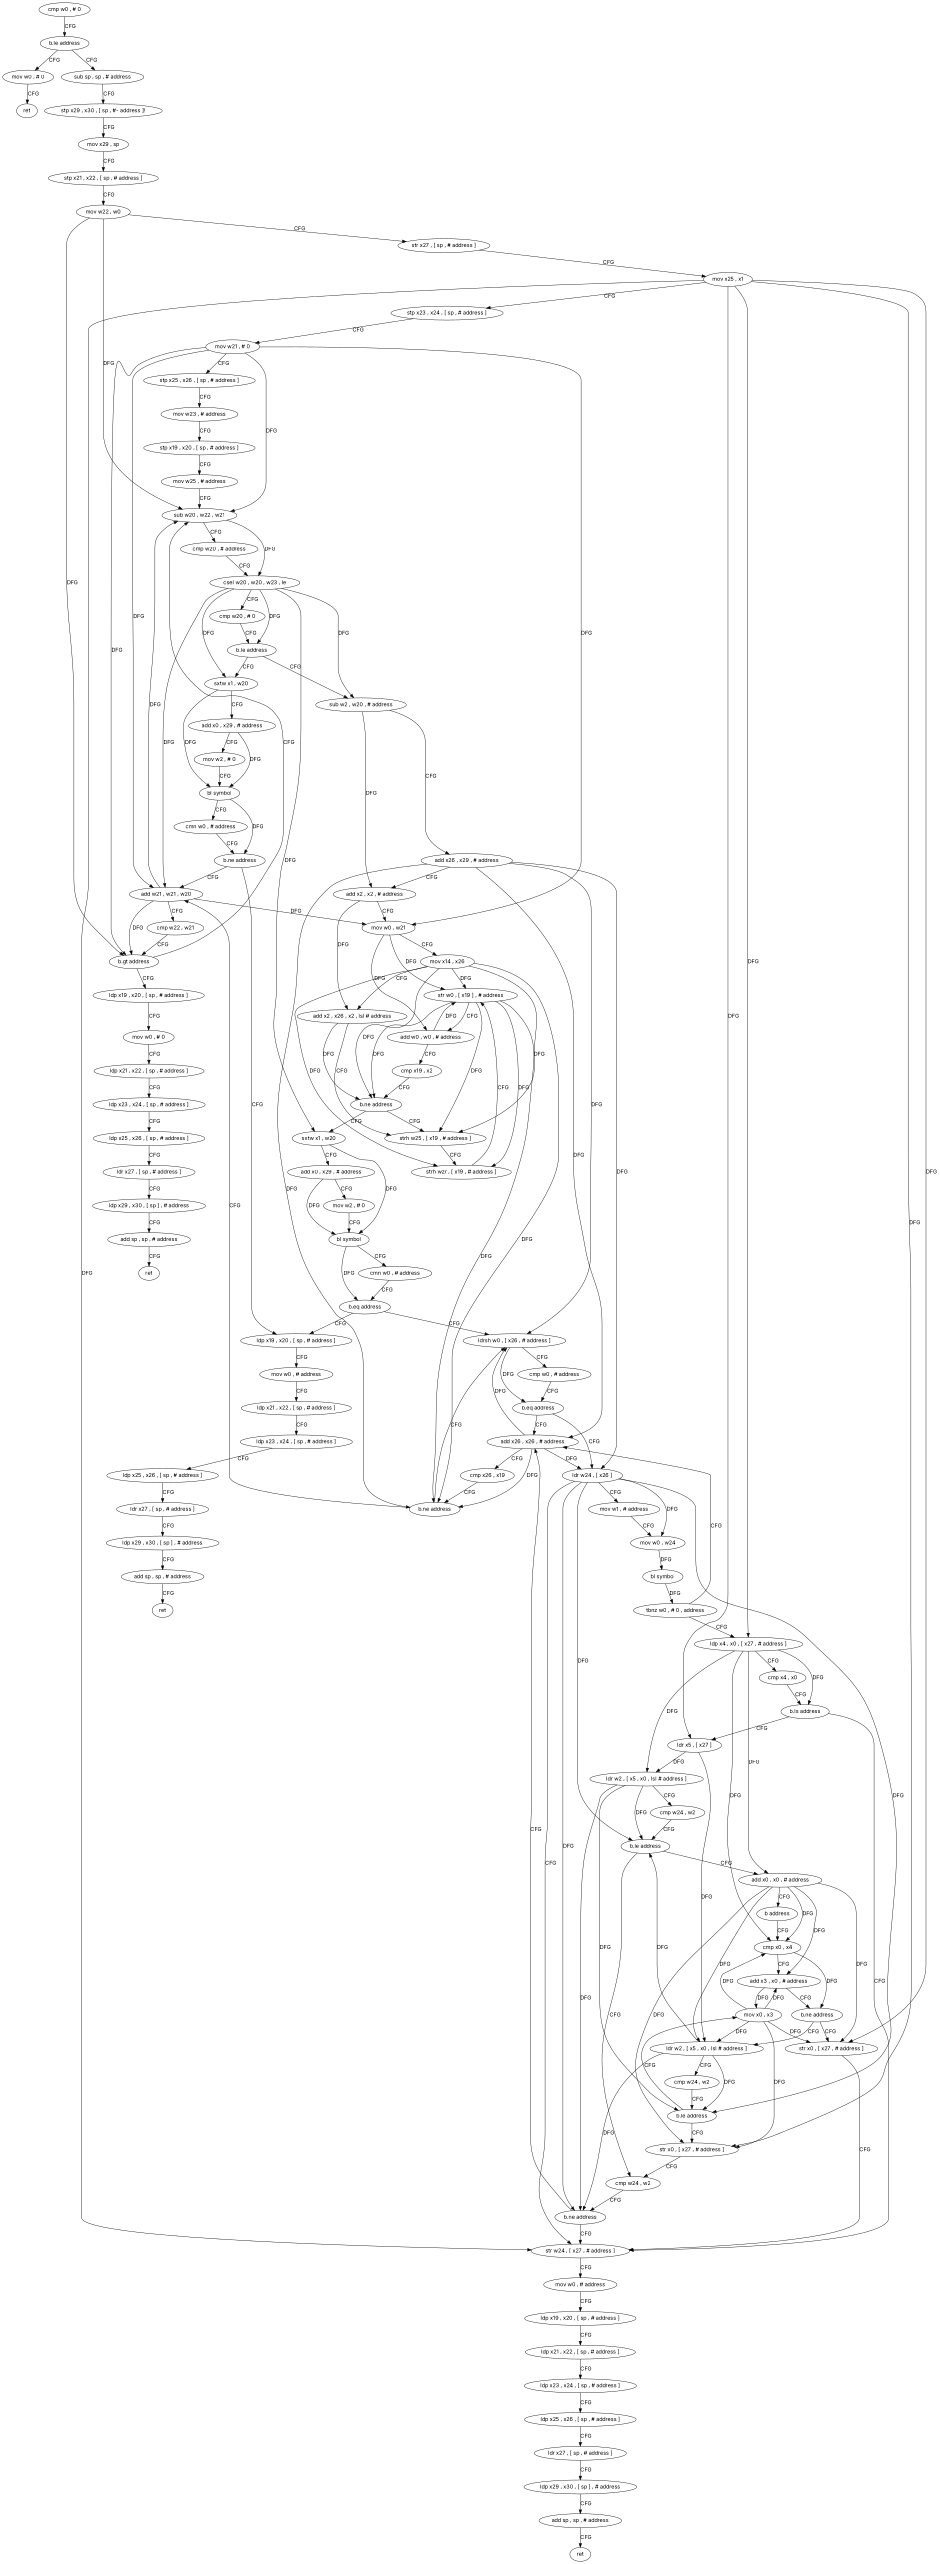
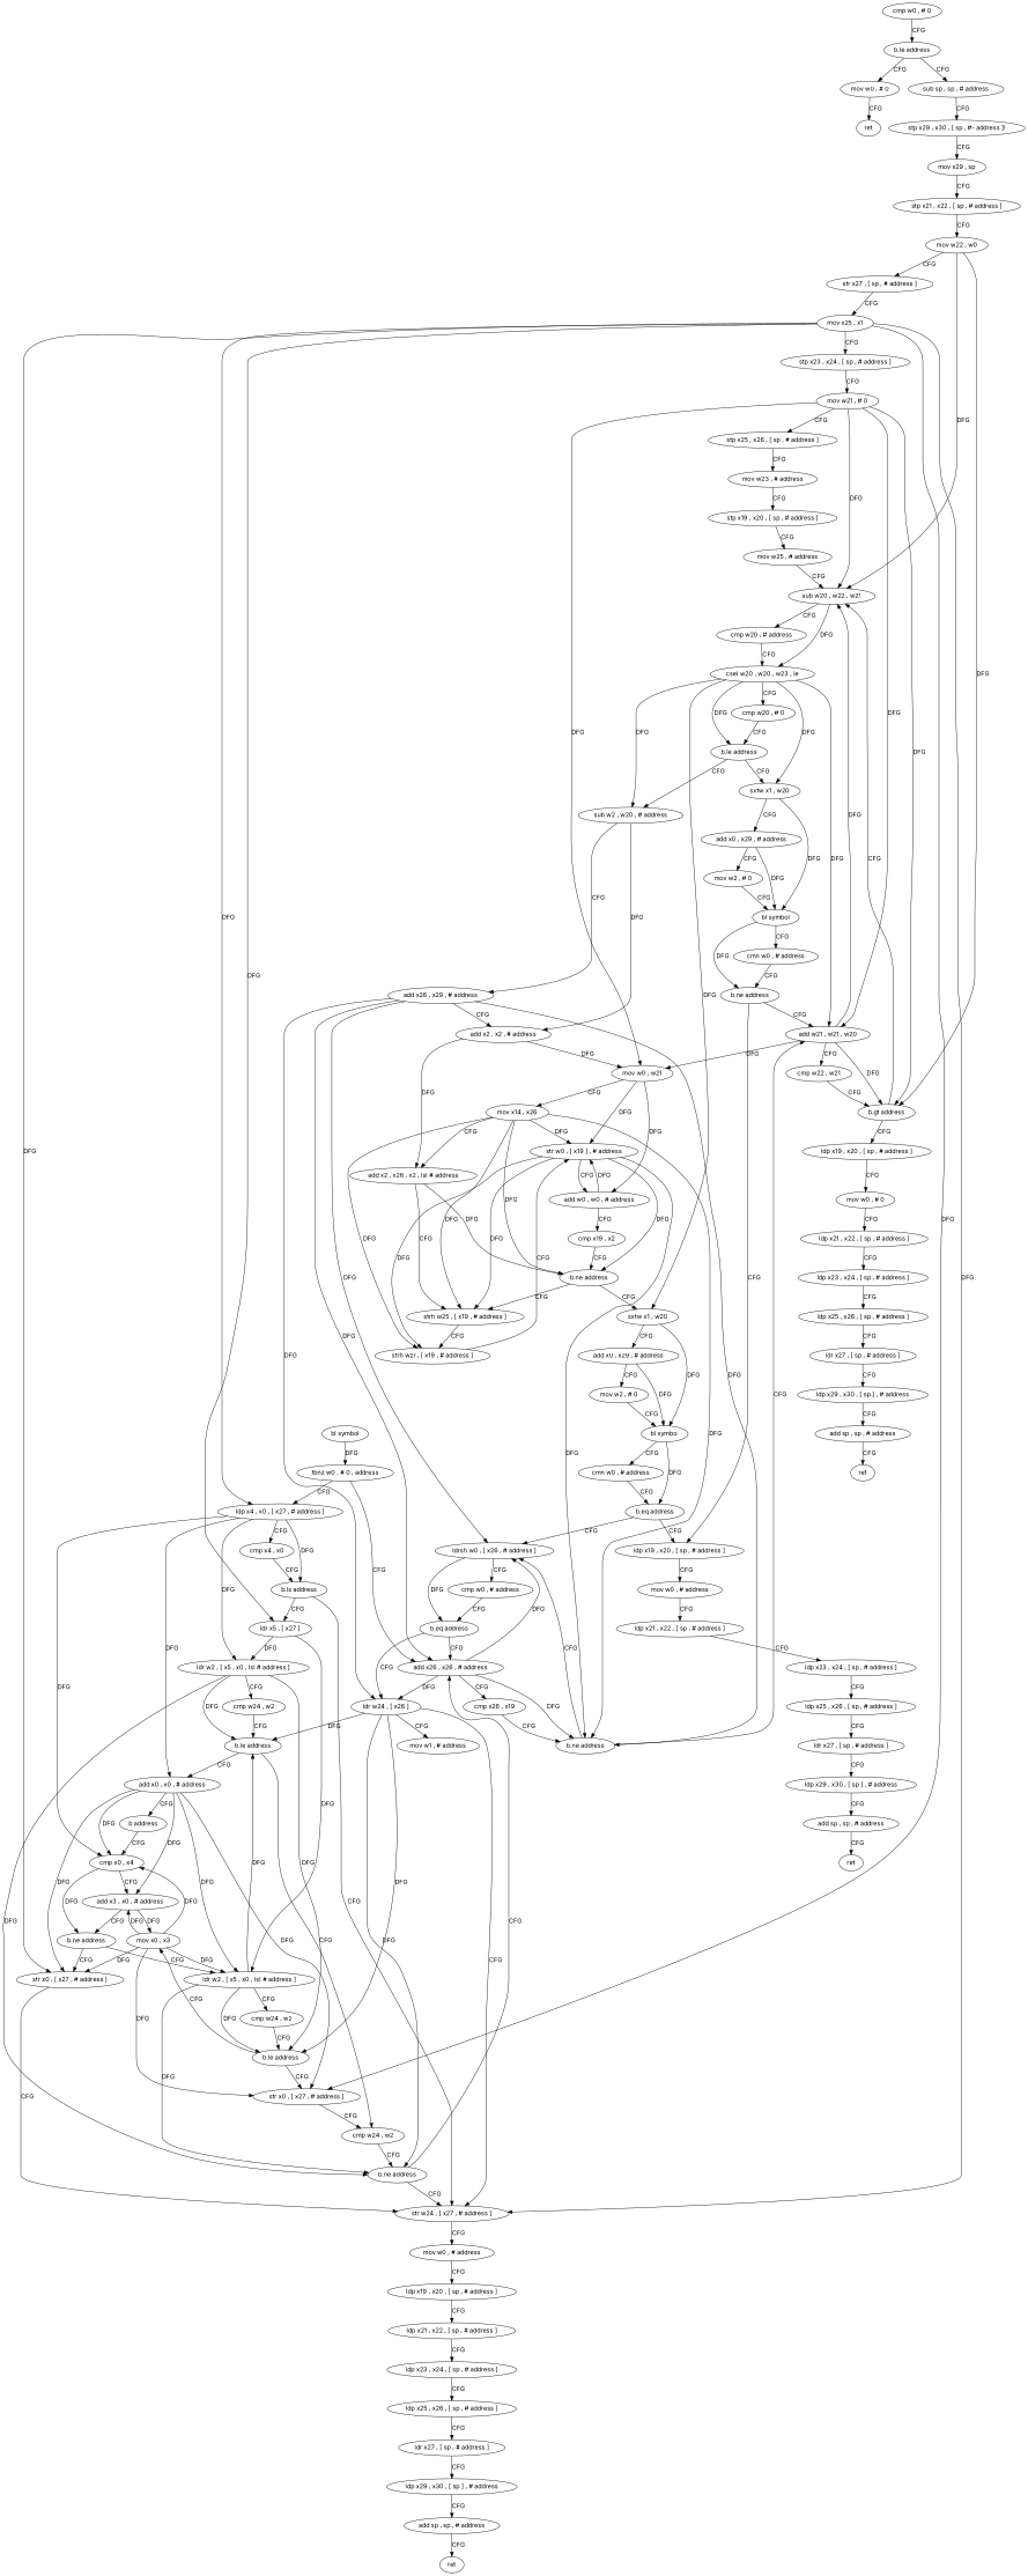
  digraph {
    fontname=Inter
    node [fontname=Inter]
    edge [fontname=Inter]
    n1 [label="cmp w0 , # 0"]
    n2 [label="b.le address"]
    n3 [label="mov w0 , # 0"]
    n4 [label="sub sp , sp , # address"]
    n5 [label=ret]
    n6 [label="stp x29 , x30 , [ sp , #- address ]!"]
    n7 [label="mov x29 , sp"]
    n8 [label="stp x21 , x22 , [ sp , # address ]"]
    n9 [label="mov w22 , w0"]
    n10 [label="str x27 , [ sp , # address ]"]
    n11 [label="sub w20 , w22 , w21"]
    n12 [label="b.gt address"]
    n13 [label="mov x25 , x1"]
    n14 [label="cmp w20 , # address"]
    n15 [label="csel w20 , w20 , w23 , le"]
    n16 [label="ldp x19 , x20 , [ sp , # address ]"]
    n17 [label="stp x23 , x24 , [ sp , # address ]"]
    n18 [label="ldp x4 , x0 , [ x27 , # address ]"]
    n19 [label="str w24 , [ x27 , # address ]"]
    n20 [label="ldr x5 , [ x27 ]"]
    n21 [label="str x0 , [ x27 , # address ]"]
    n22 [label="str x0 , [ x27 , # address ]"]
    n23 [label="mov w21 , # 0"]
    n24 [label="cmp x4 , x0"]
    n25 [label="b.ls address"]
    n26 [label="ldr w2 , [ x5 , x0 , lsl # address ]"]
    n27 [label="add x0 , x0 , # address"]
    n28 [label="cmp x0 , x4"]
    n29 [label="mov w0 , # address"]
    n30 [label="ldr w2 , [ x5 , x0 , lsl # address ]"]
    n31 [label="cmp w24 , w2"]
    n32 [label="stp x25 , x26 , [ sp , # address ]"]
    n33 [label="add w21 , w21 , w20"]
    n34 [label="mov w0 , w21"]
    n35 [label="mov w23 , # address"]
    n36 [label="cmp w22 , w21"]
    n37 [label="mov x14 , x26"]
    n38 [label="str w0 , [ x19 ] , # address"]
    n39 [label="add w0 , w0 , # address"]
    n40 [label="stp x19 , x20 , [ sp , # address ]"]
    n41 [label="mov w25 , # address"]
    n42 [label="sxtw x1 , w20"]
    n43 [label="sub w2 , w20 , # address"]
    n44 [label="sxtw x1 , w20"]
    n45 [label="cmp w20 , # 0"]
    n46 [label="b.le address"]
    n47 [label="add x0 , x29 , # address"]
    n48 [label="bl symbol"]
    n49 [label="mov w2 , # 0"]
    n50 [label="cmn w0 , # address"]
    n51 [label="b.ne address"]
    n52 [label="ldp x19 , x20 , [ sp , # address ]"]
    n53 [label="mov w0 , # address"]
    n54 [label="ldp x21 , x22 , [ sp , # address ]"]
    n55 [label="add x26 , x29 , # address"]
    n56 [label="add x2 , x2 , # address"]
    n57 [label="ldrsh w0 , [ x26 , # address ]"]
    n58 [label="add x26 , x26 , # address"]
    n59 [label="ldr w24 , [ x26 ]"]
    n60 [label="b.ne address"]
    n61 [label="add x2 , x26 , x2 , lsl # address"]
    n62 [label="cmp w0 , # address"]
    n63 [label="b.eq address"]
    n64 [label="cmp x26 , x19"]
    n65 [label="mov w1 , # address"]
-   n66 [label="mov w0 , w24"]
    n67 [label="b.le address"]
    n68 [label="b.ne address"]
    n69 [label="b.le address"]
    n70 [label="strh w25 , [ x19 , # address ]"]
    n71 [label="b.ne address"]
    n72 [label="strh wzr , [ x19 , # address ]"]
    n73 [label="cmp x19 , x2"]
    n74 [label="mov w0 , # 0"]
    n75 [label="ldp x21 , x22 , [ sp , # address ]"]
    n76 [label="ldp x23 , x24 , [ sp , # address ]"]
    n77 [label="ldp x25 , x26 , [ sp , # address ]"]
    n78 [label="ldr x27 , [ sp , # address ]"]
    n79 [label="ldp x29 , x30 , [ sp ] , # address"]
    n80 [label="add sp , sp , # address"]
    n81 [label=ret]
    n82 [label="add x0 , x29 , # address"]
    n83 [label="bl symbol"]
    n84 [label="mov w2 , # 0"]
    n85 [label="cmn w0 , # address"]
    n86 [label="b.eq address"]
    n87 [label="ldp x23 , x24 , [ sp , # address ]"]
    n88 [label="ldp x25 , x26 , [ sp , # address ]"]
    n89 [label="ldr x27 , [ sp , # address ]"]
    n90 [label="ldp x29 , x30 , [ sp ] , # address"]
    n91 [label="add sp , sp , # address"]
    n92 [label=ret]
    n93 [label="bl symbol"]
    n94 [label="mov x0 , x3"]
    n95 [label="tbnz w0 , # 0 , address"]
    n96 [label="cmp w24 , w2"]
    n97 [label="b address"]
    n98 [label="add x3 , x0 , # address"]
    n99 [label="b.ne address"]
    n100 [label="ldp x19 , x20 , [ sp , # address ]"]
    n101 [label="cmp w24 , w2"]
    n102 [label="ldp x21 , x22 , [ sp , # address ]"]
    n103 [label="ldp x23 , x24 , [ sp , # address ]"]
    n104 [label="ldp x25 , x26 , [ sp , # address ]"]
    n105 [label="ldr x27 , [ sp , # address ]"]
    n106 [label="ldp x29 , x30 , [ sp ] , # address"]
    n107 [label="add sp , sp , # address"]
    n108 [label=ret]
    n1 -> n2 [label=CFG]
    n2 -> n3 [label=CFG]
    n2 -> n4 [label=CFG]
    n3 -> n5 [label=CFG]
    n4 -> n6 [label=CFG]
    n6 -> n7 [label=CFG]
    n7 -> n8 [label=CFG]
    n8 -> n9 [label=CFG]
    n9 -> n10 [label=CFG]
    n9 -> n11 [label=DFG]
    n9 -> n12 [label=DFG]
    n10 -> n13 [label=CFG]
    n11 -> n14 [label=CFG]
    n11 -> n15 [label=DFG]
    n12 -> n11 [label=CFG]
    n12 -> n16 [label=CFG]
    n13 -> n17 [label=CFG]
    n13 -> n18 [label=DFG]
    n13 -> n19 [label=DFG]
    n13 -> n20 [label=DFG]
    n13 -> n21 [label=DFG]
    n13 -> n22 [label=DFG]
    n14 -> n15 [label=CFG]
    n15 -> n33 [label=DFG]
    n15 -> n42 [label=DFG]
    n15 -> n43 [label=DFG]
    n15 -> n44 [label=DFG]
    n15 -> n45 [label=CFG]
    n15 -> n46 [label=DFG]
    n16 -> n74 [label=CFG]
    n17 -> n23 [label=CFG]
    n18 -> n24 [label=CFG]
    n18 -> n25 [label=DFG]
    n18 -> n26 [label=DFG]
    n18 -> n27 [label=DFG]
    n18 -> n28 [label=DFG]
    n19 -> n29 [label=CFG]
    n20 -> n26 [label=DFG]
    n20 -> n30 [label=DFG]
    n21 -> n19 [label=CFG]
    n22 -> n31 [label=CFG]
    n23 -> n11 [label=DFG]
    n23 -> n12 [label=DFG]
    n23 -> n32 [label=CFG]
    n23 -> n33 [label=DFG]
    n23 -> n34 [label=DFG]
    n24 -> n25 [label=CFG]
    n25 -> n19 [label=CFG]
    n25 -> n20 [label=CFG]
    n26 -> n67 [label=DFG]
    n26 -> n68 [label=DFG]
    n26 -> n69 [label=DFG]
    n26 -> n96 [label=CFG]
    n27 -> n21 [label=DFG]
    n27 -> n22 [label=DFG]
    n27 -> n28 [label=DFG]
    n27 -> n30 [label=DFG]
    n27 -> n97 [label=CFG]
    n27 -> n98 [label=DFG]
    n28 -> n98 [label=CFG]
    n28 -> n99 [label=DFG]
    n29 -> n100 [label=CFG]
    n30 -> n67 [label=DFG]
    n30 -> n68 [label=DFG]
    n30 -> n69 [label=DFG]
    n30 -> n101 [label=CFG]
    n31 -> n68 [label=CFG]
    n32 -> n35 [label=CFG]
    n33 -> n11 [label=DFG]
    n33 -> n12 [label=DFG]
    n33 -> n34 [label=DFG]
    n33 -> n36 [label=CFG]
    n34 -> n37 [label=CFG]
    n34 -> n38 [label=DFG]
    n34 -> n39 [label=DFG]
    n35 -> n40 [label=CFG]
    n36 -> n12 [label=CFG]
    n37 -> n38 [label=DFG]
    n37 -> n60 [label=DFG]
    n37 -> n61 [label=CFG]
    n37 -> n70 [label=DFG]
    n37 -> n71 [label=DFG]
    n37 -> n72 [label=DFG]
    n38 -> n39 [label=CFG]
    n38 -> n60 [label=DFG]
    n38 -> n70 [label=DFG]
    n38 -> n71 [label=DFG]
    n38 -> n72 [label=DFG]
    n39 -> n38 [label=DFG]
    n39 -> n73 [label=CFG]
    n40 -> n41 [label=CFG]
    n41 -> n11 [label=CFG]
    n42 -> n47 [label=CFG]
    n42 -> n48 [label=DFG]
    n43 -> n55 [label=CFG]
    n43 -> n56 [label=DFG]
    n44 -> n82 [label=CFG]
    n44 -> n83 [label=DFG]
    n45 -> n46 [label=CFG]
    n46 -> n42 [label=CFG]
    n46 -> n43 [label=CFG]
    n47 -> n48 [label=DFG]
    n47 -> n49 [label=CFG]
    n48 -> n50 [label=CFG]
    n48 -> n51 [label=DFG]
    n49 -> n48 [label=CFG]
    n50 -> n51 [label=CFG]
    n51 -> n33 [label=CFG]
    n51 -> n52 [label=CFG]
    n52 -> n53 [label=CFG]
    n53 -> n54 [label=CFG]
    n54 -> n76 [label=CFG]
    n55 -> n56 [label=CFG]
    n55 -> n57 [label=DFG]
    n55 -> n58 [label=DFG]
    n55 -> n59 [label=DFG]
    n55 -> n60 [label=DFG]
-   n56 -> n34 [label=CFG]
+   n56 -> n34 [label=DFG]
    n56 -> n61 [label=DFG]
    n57 -> n62 [label=CFG]
    n57 -> n63 [label=DFG]
    n58 -> n57 [label=DFG]
    n58 -> n59 [label=DFG]
    n58 -> n60 [label=DFG]
    n58 -> n64 [label=CFG]
    n59 -> n19 [label=CFG]
    n59 -> n65 [label=CFG]
-   n59 -> n66 [label=DFG]
    n59 -> n67 [label=DFG]
    n59 -> n68 [label=DFG]
    n59 -> n69 [label=DFG]
    n60 -> n33 [label=CFG]
    n60 -> n57 [label=CFG]
    n61 -> n70 [label=CFG]
    n61 -> n71 [label=DFG]
    n62 -> n63 [label=CFG]
    n63 -> n58 [label=CFG]
    n63 -> n59 [label=CFG]
    n64 -> n60 [label=CFG]
-   n65 -> n66 [label=CFG]
-   n66 -> n93 [label=DFG]
    n67 -> n27 [label=CFG]
    n67 -> n31 [label=CFG]
    n68 -> n19 [label=CFG]
    n68 -> n58 [label=CFG]
    n69 -> n22 [label=CFG]
    n69 -> n94 [label=CFG]
    n70 -> n72 [label=CFG]
    n71 -> n44 [label=CFG]
    n71 -> n70 [label=CFG]
    n72 -> n38 [label=CFG]
    n73 -> n71 [label=CFG]
    n74 -> n75 [label=CFG]
    n75 -> n87 [label=CFG]
    n76 -> n77 [label=CFG]
    n77 -> n78 [label=CFG]
    n78 -> n79 [label=CFG]
    n79 -> n80 [label=CFG]
    n80 -> n81 [label=CFG]
    n82 -> n83 [label=DFG]
    n82 -> n84 [label=CFG]
    n83 -> n85 [label=CFG]
    n83 -> n86 [label=DFG]
    n84 -> n83 [label=CFG]
    n85 -> n86 [label=CFG]
    n86 -> n52 [label=CFG]
    n86 -> n57 [label=CFG]
    n87 -> n88 [label=CFG]
    n88 -> n89 [label=CFG]
    n89 -> n90 [label=CFG]
    n90 -> n91 [label=CFG]
    n91 -> n92 [label=CFG]
    n93 -> n95 [label=DFG]
    n94 -> n21 [label=DFG]
    n94 -> n22 [label=DFG]
    n94 -> n28 [label=DFG]
    n94 -> n30 [label=DFG]
    n94 -> n98 [label=DFG]
    n95 -> n18 [label=CFG]
    n95 -> n58 [label=CFG]
    n96 -> n67 [label=CFG]
    n97 -> n28 [label=CFG]
    n98 -> n94 [label=DFG]
    n98 -> n99 [label=CFG]
    n99 -> n21 [label=CFG]
    n99 -> n30 [label=CFG]
    n100 -> n102 [label=CFG]
    n101 -> n69 [label=CFG]
    n102 -> n103 [label=CFG]
    n103 -> n104 [label=CFG]
    n104 -> n105 [label=CFG]
    n105 -> n106 [label=CFG]
    n106 -> n107 [label=CFG]
    n107 -> n108 [label=CFG]
  }
